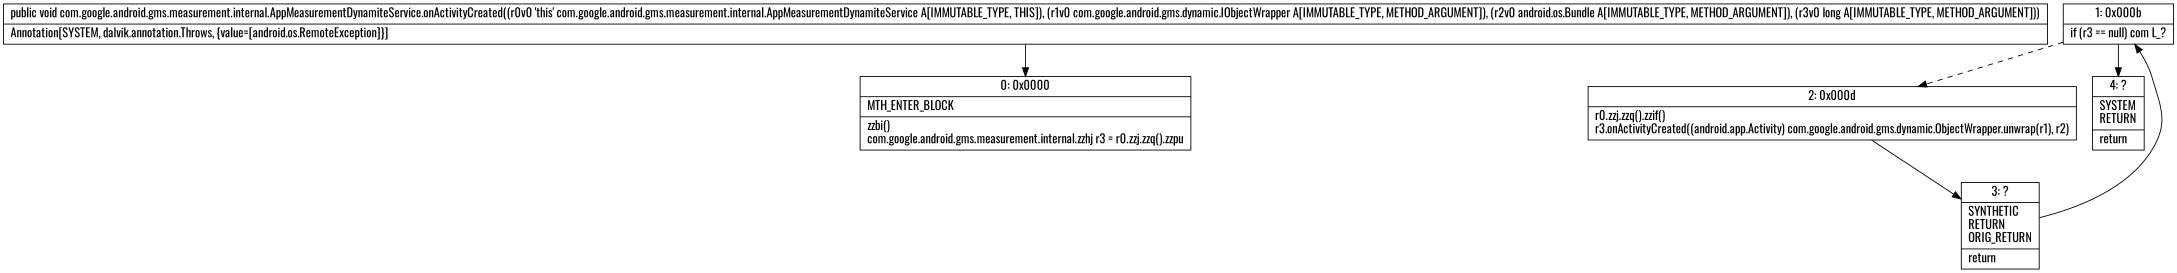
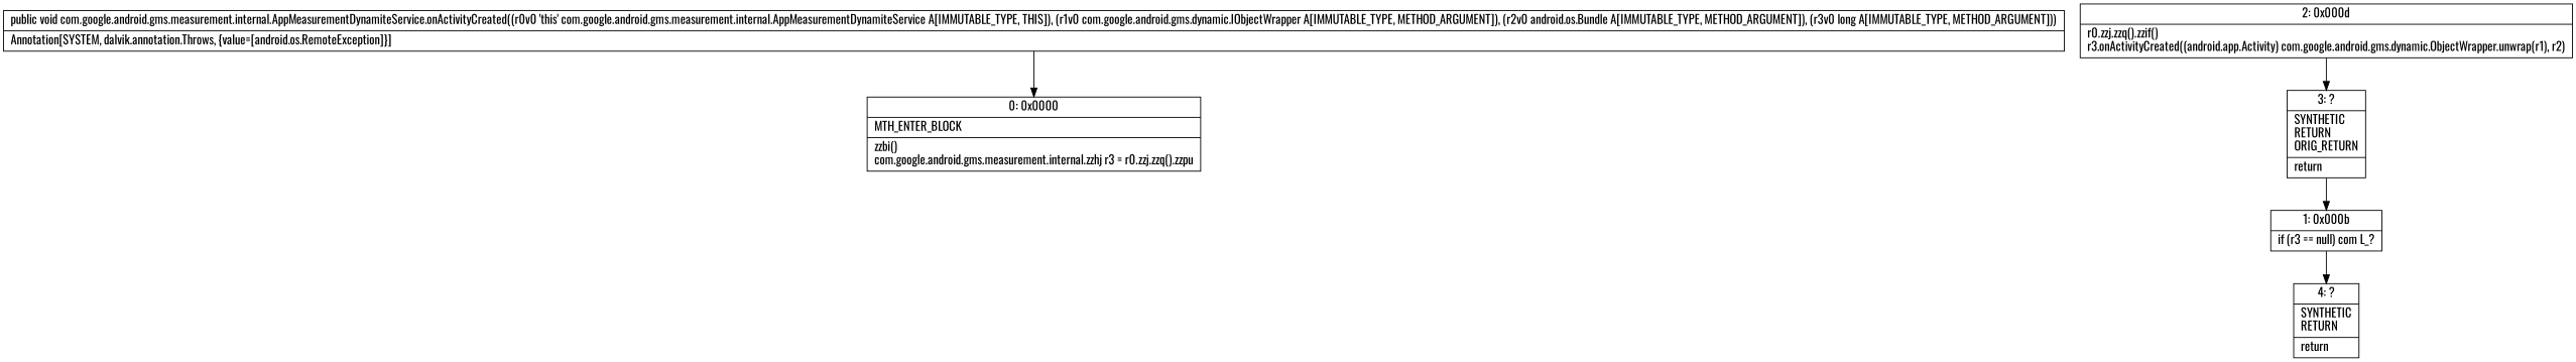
  digraph {
    fontname=Oswald
    node [fontname=Oswald shape=record]
    edge [fontname=Oswald]
    n1 [label="{0\:\ 0x0000|MTH_ENTER_BLOCK\l|zzbi()\lcom.google.android.gms.measurement.internal.zzhj r3 = r0.zzj.zzq().zzpu\l}"]
    n2 [label="{1\:\ 0x000b|if (r3 == null) com L_?\l}"]
    n3 [label="{2\:\ 0x000d|r0.zzj.zzq().zzif()\lr3.onActivityCreated((android.app.Activity) com.google.android.gms.dynamic.ObjectWrapper.unwrap(r1), r2)\l}"]
-   n4 [label="{4\:\ ?|SYSTEM\lRETURN\l|return\l}"]
+   n4 [label="{4\:\ ?|SYNTHETIC\lRETURN\l|return\l}"]
    n5 [label="{3\:\ ?|SYNTHETIC\lRETURN\lORIG_RETURN\l|return\l}"]
    n6 [label="{public void com.google.android.gms.measurement.internal.AppMeasurementDynamiteService.onActivityCreated((r0v0 'this' com.google.android.gms.measurement.internal.AppMeasurementDynamiteService A[IMMUTABLE_TYPE, THIS]), (r1v0 com.google.android.gms.dynamic.IObjectWrapper A[IMMUTABLE_TYPE, METHOD_ARGUMENT]), (r2v0 android.os.Bundle A[IMMUTABLE_TYPE, METHOD_ARGUMENT]), (r3v0 long A[IMMUTABLE_TYPE, METHOD_ARGUMENT]))  | Annotation[SYSTEM, dalvik.annotation.Throws, \{value=[android.os.RemoteException]\}]\l}"]
-   n2 -> n3 [style=dashed]
    n2 -> n4
    n3 -> n5
    n5 -> n2
    n6 -> n1
  }
